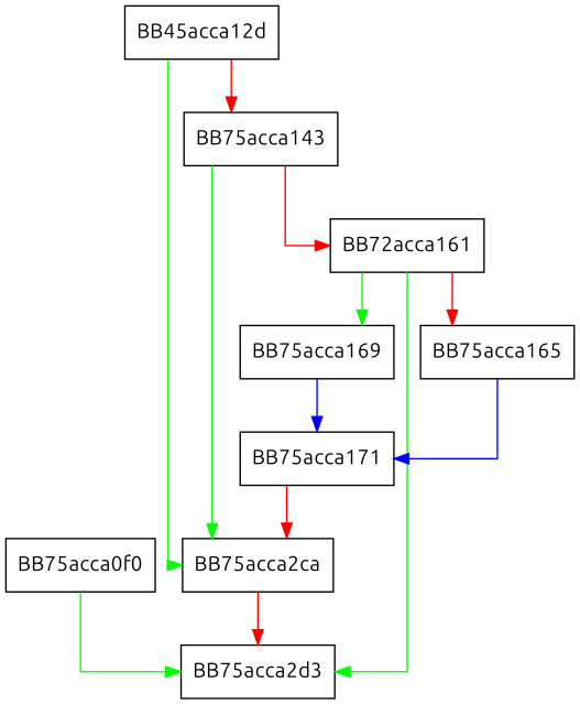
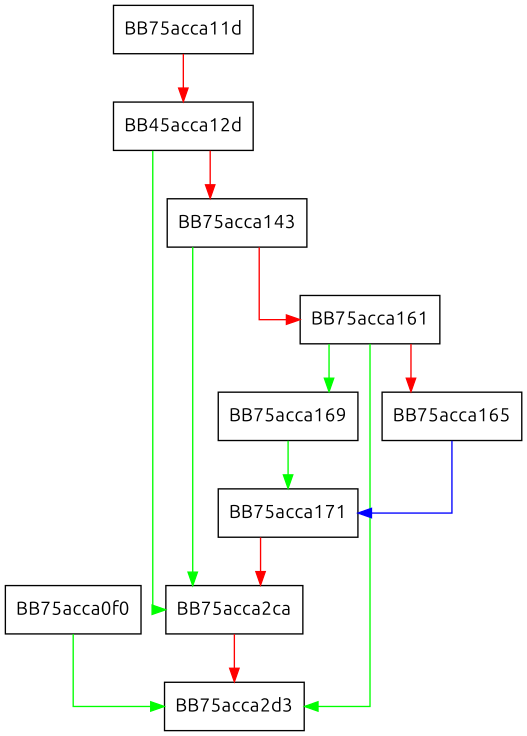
  digraph {
    fontname=Ubuntu
    splines=ortho
    node [fontname=Ubuntu shape=box]
    edge [color=red fontname=Ubuntu]
    BB75acca0f0
    BB75acca2d3
    n3 [label=BB45acca12d]
+   BB75acca11d
    BB75acca2ca
    BB75acca143
-   BB75acca161 [label=BB72acca161]
+   BB75acca161
    BB75acca169
    BB75acca165
    BB75acca171
    BB75acca0f0 -> BB75acca2d3 [color=green]
    n3 -> BB75acca2ca [color=green]
    n3 -> BB75acca143
+   BB75acca11d -> n3
    BB75acca2ca -> BB75acca2d3
    BB75acca143 -> BB75acca2ca [color=green]
    BB75acca143 -> BB75acca161
    BB75acca161 -> BB75acca2d3 [color=green]
    BB75acca161 -> BB75acca169 [color=green]
    BB75acca161 -> BB75acca165
-   BB75acca169 -> BB75acca171 [color=blue]
+   BB75acca169 -> BB75acca171 [color=green]
    BB75acca165 -> BB75acca171 [color=blue]
    BB75acca171 -> BB75acca2ca
  }
